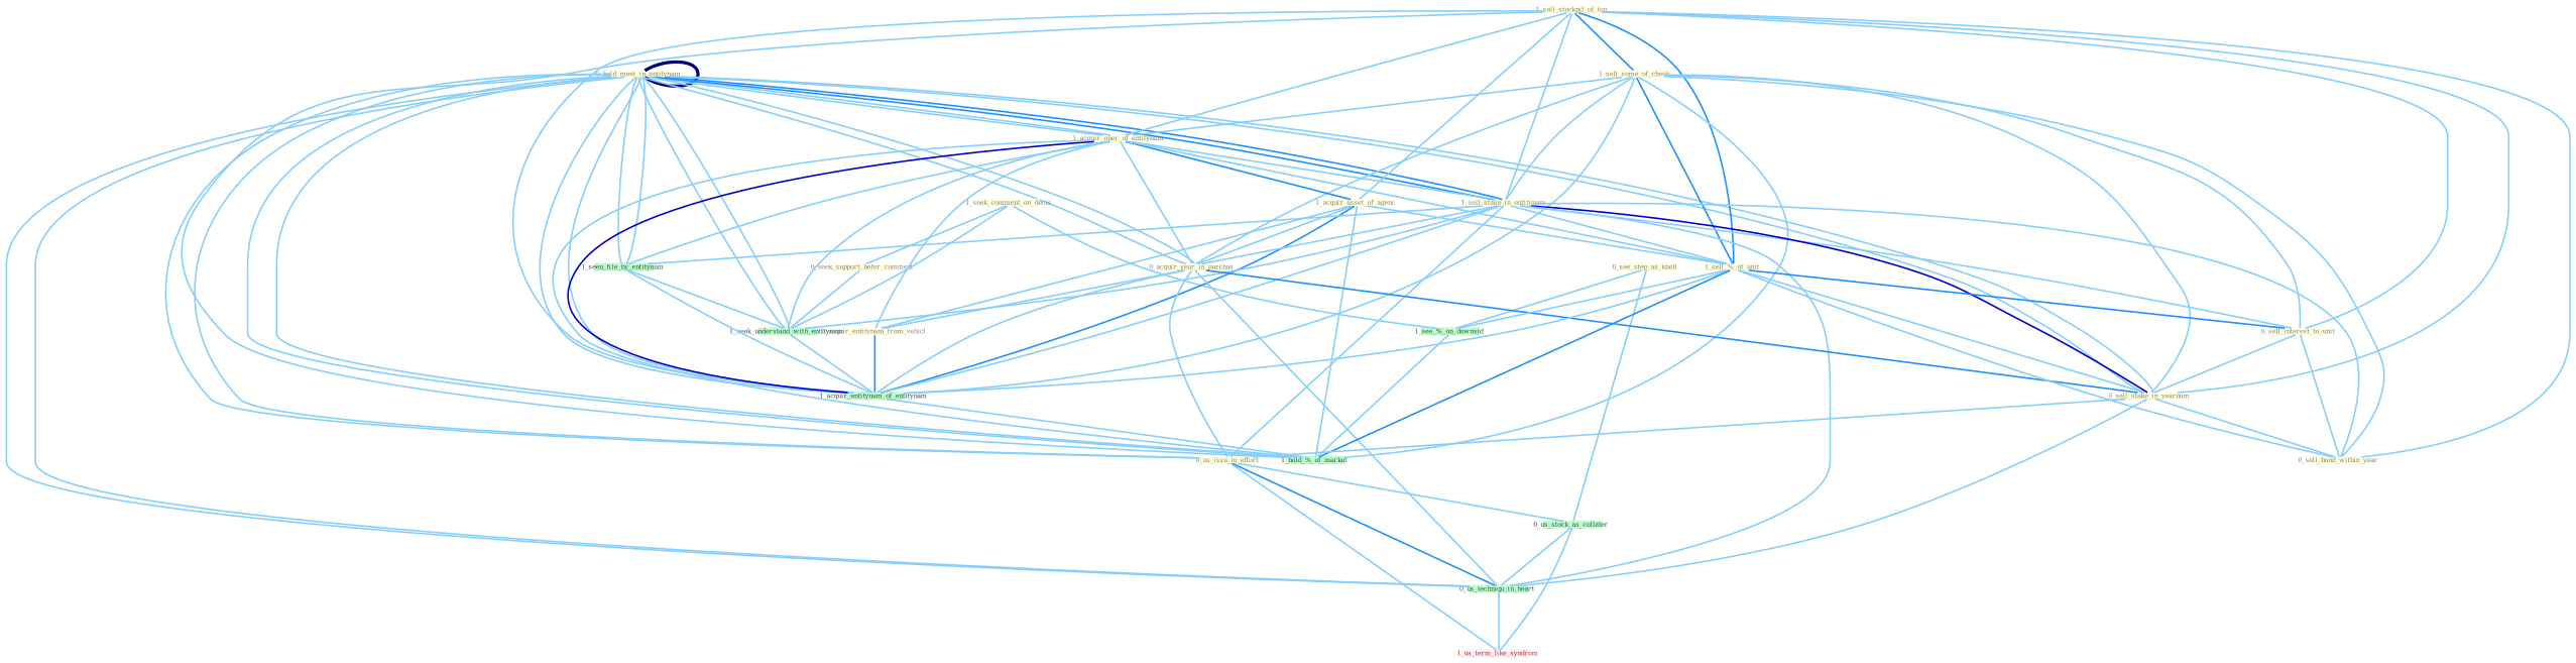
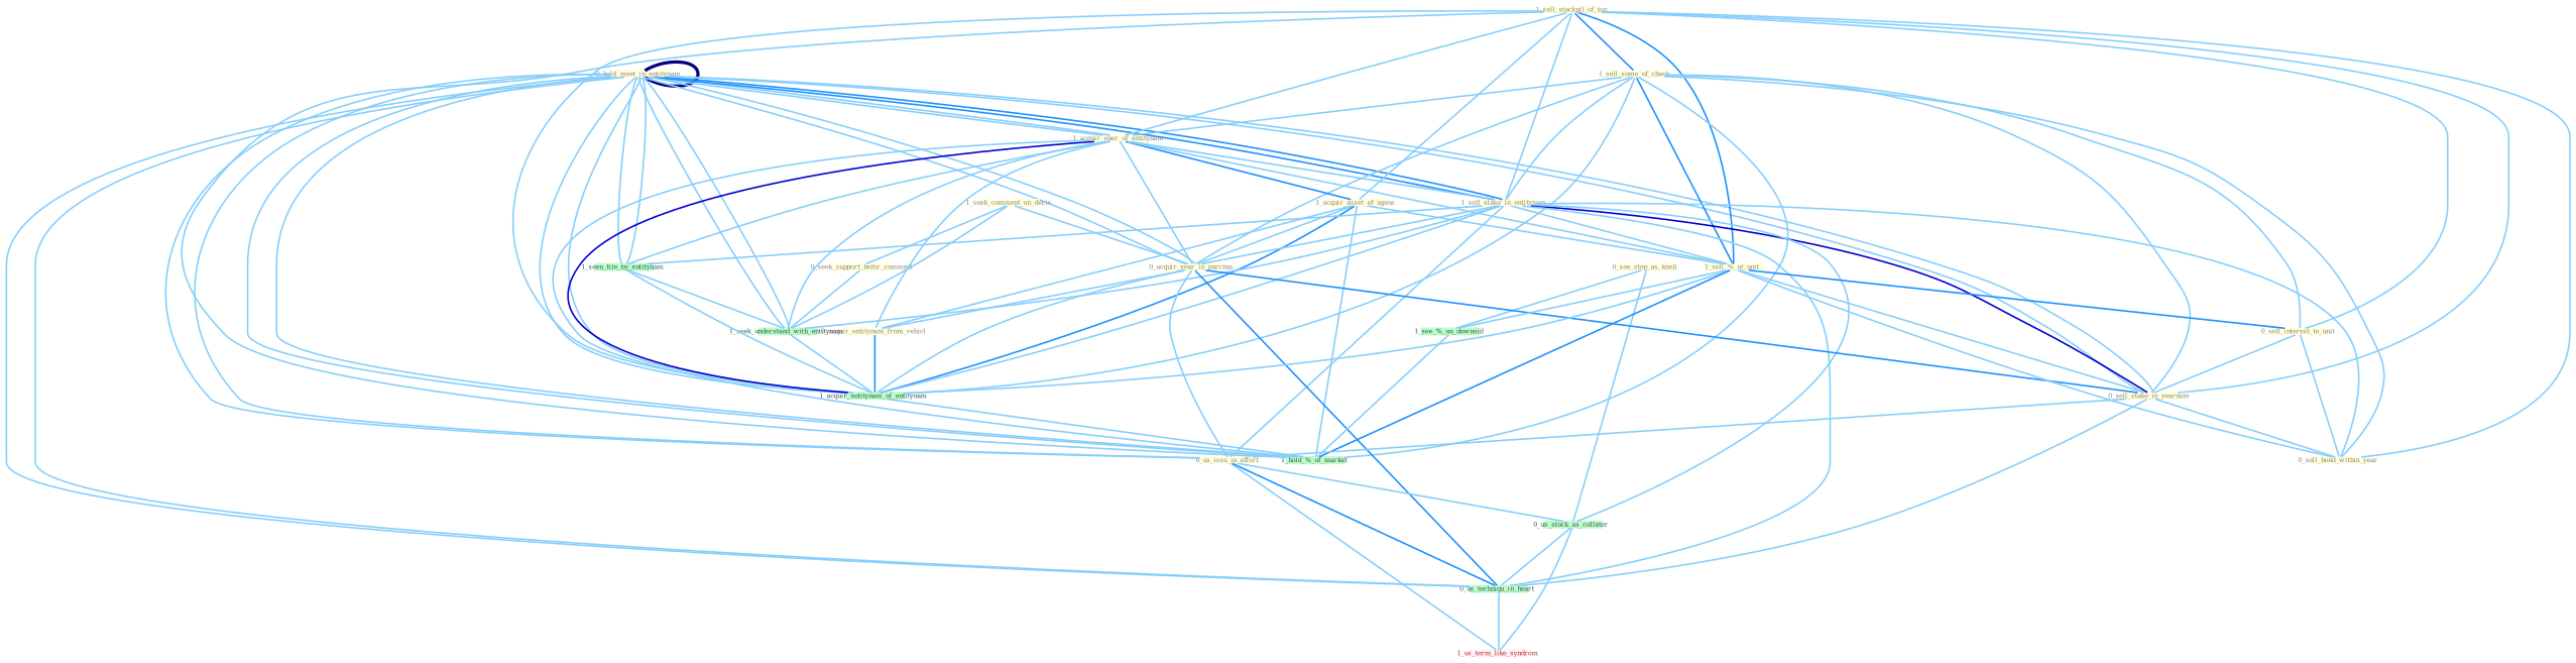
  graph {
    node [color="#ffffe0" fixedsize=true fontcolor="#8b7d6b" fontsize=4 shape=polygon style=filled]
    edge [color="#87cefa" w=1]
    "0_see_step_as_knell " [height=.06 width=.5]
    "0_hold_meet_in_entitynam " [height=.06 width=.5]
    "1_seek_comment_on_decis " [height=.06 width=.5]
    "1_sell_stockpil_of_ton " [height=.06 width=.5]
    "1_sell_some_of_check " [height=.06 width=.5]
    "1_acquir_oper_of_entitynam " [height=.06 width=.5]
    "1_acquir_asset_of_agenc " [height=.06 width=.5]
    "1_sell_stake_in_entitynam " [height=.06 width=.5]
    n9 [height=.06 label="0_seek_support_befor_comment" width=.5]
    "0_acquir_year_in_purchas " [height=.06 width=.5]
    "1_sell_%_of_unit " [height=.06 width=.5]
    "0_sell_interest_to_unit " [height=.06 width=.5]
    "0_sell_stake_in_yearnum " [height=.06 width=.5]
    "0_us_issu_in_effort " [height=.06 width=.5]
    "0_sell_bond_within_year " [height=.06 width=.5]
    "0_acquir_entitynam_from_vehicl " [height=.06 width=.5]
    "1_us_term_like_syndrom " [color="#fff0f5" fontcolor="#b22222" height=.06 width=.5]
    "0_us_stock_as_collater " [color="#BDFCC9" fontcolor="#2f4f4f" height=.06 width=.5]
    "1_see_%_on_downsid " [color="#BDFCC9" fontcolor="#2f4f4f" height=.06 width=.5]
    "1_seen_file_by_entitynam " [color="#BDFCC9" fontcolor="#2f4f4f" height=.06 width=.5]
    "1_seek_understand_with_entitynam " [color="#BDFCC9" fontcolor="#2f4f4f" height=.06 width=.5]
    "1_acquir_entitynam_of_entitynam " [color="#BDFCC9" fontcolor="#2f4f4f" height=.06 width=.5]
    "0_us_techniqu_in_heart " [color="#BDFCC9" fontcolor="#2f4f4f" height=.06 width=.5]
    "1_hold_%_of_market " [color="#BDFCC9" fontcolor="#2f4f4f" height=.06 width=.5]
    subgraph sub_1 {
      "0_see_step_as_knell "
      "0_hold_meet_in_entitynam "
      "1_seek_comment_on_decis "
      "1_sell_stockpil_of_ton "
      "1_sell_some_of_check "
      "1_acquir_oper_of_entitynam "
      "1_acquir_asset_of_agenc "
      "1_sell_stake_in_entitynam "
      n9
      "0_acquir_year_in_purchas "
      "1_sell_%_of_unit "
      "0_sell_interest_to_unit "
      "0_sell_stake_in_yearnum "
      "0_us_issu_in_effort "
      "0_sell_bond_within_year "
      "0_acquir_entitynam_from_vehicl "
    }
    subgraph sub_2 {
      "1_us_term_like_syndrom "
    }
    "0_see_step_as_knell " -- "0_us_stock_as_collater "
    "0_see_step_as_knell " -- "1_see_%_on_downsid "
    "0_hold_meet_in_entitynam " -- "0_hold_meet_in_entitynam " [color="#000080" style=bold w=4]
    "0_hold_meet_in_entitynam " -- "1_acquir_oper_of_entitynam "
    "0_hold_meet_in_entitynam " -- "1_acquir_oper_of_entitynam "
    "0_hold_meet_in_entitynam " -- "1_sell_stake_in_entitynam " [color="#1e90ff" w=2]
    "0_hold_meet_in_entitynam " -- "1_sell_stake_in_entitynam " [color="#1e90ff" w=2]
    "0_hold_meet_in_entitynam " -- "0_acquir_year_in_purchas "
    "0_hold_meet_in_entitynam " -- "0_acquir_year_in_purchas "
    "0_hold_meet_in_entitynam " -- "0_sell_stake_in_yearnum "
    "0_hold_meet_in_entitynam " -- "0_sell_stake_in_yearnum "
    "0_hold_meet_in_entitynam " -- "0_us_issu_in_effort "
    "0_hold_meet_in_entitynam " -- "0_us_issu_in_effort "
    "0_hold_meet_in_entitynam " -- "1_seen_file_by_entitynam "
    "0_hold_meet_in_entitynam " -- "1_seen_file_by_entitynam "
    "0_hold_meet_in_entitynam " -- "1_seek_understand_with_entitynam "
    "0_hold_meet_in_entitynam " -- "1_seek_understand_with_entitynam "
    "0_hold_meet_in_entitynam " -- "1_acquir_entitynam_of_entitynam "
    "0_hold_meet_in_entitynam " -- "1_acquir_entitynam_of_entitynam "
    "0_hold_meet_in_entitynam " -- "0_us_techniqu_in_heart "
    "0_hold_meet_in_entitynam " -- "0_us_techniqu_in_heart "
    "0_hold_meet_in_entitynam " -- "1_hold_%_of_market "
    "0_hold_meet_in_entitynam " -- "1_hold_%_of_market "
    "1_seek_comment_on_decis " -- n9
-   "1_seek_comment_on_decis " -- "1_see_%_on_downsid "
+   "1_seek_comment_on_decis " -- "0_acquir_year_in_purchas "
    "1_seek_comment_on_decis " -- "1_seek_understand_with_entitynam "
    "1_sell_stockpil_of_ton " -- "1_sell_some_of_check " [color="#1e90ff" w=2]
    "1_sell_stockpil_of_ton " -- "1_acquir_oper_of_entitynam "
    "1_sell_stockpil_of_ton " -- "1_acquir_asset_of_agenc "
    "1_sell_stockpil_of_ton " -- "1_sell_stake_in_entitynam "
    "1_sell_stockpil_of_ton " -- "1_sell_%_of_unit " [color="#1e90ff" w=2]
    "1_sell_stockpil_of_ton " -- "0_sell_interest_to_unit "
    "1_sell_stockpil_of_ton " -- "0_sell_stake_in_yearnum "
    "1_sell_stockpil_of_ton " -- "0_sell_bond_within_year "
    "1_sell_stockpil_of_ton " -- "1_acquir_entitynam_of_entitynam "
    "1_sell_stockpil_of_ton " -- "1_hold_%_of_market "
    "1_sell_some_of_check " -- "1_acquir_oper_of_entitynam "
    "1_sell_some_of_check " -- "1_sell_stake_in_entitynam "
    "1_sell_some_of_check " -- "0_acquir_year_in_purchas "
    "1_sell_some_of_check " -- "1_sell_%_of_unit " [color="#1e90ff" w=2]
    "1_sell_some_of_check " -- "0_sell_interest_to_unit "
    "1_sell_some_of_check " -- "0_sell_stake_in_yearnum "
    "1_sell_some_of_check " -- "0_sell_bond_within_year "
    "1_sell_some_of_check " -- "1_acquir_entitynam_of_entitynam "
    "1_sell_some_of_check " -- "1_hold_%_of_market "
    "1_acquir_oper_of_entitynam " -- "1_acquir_asset_of_agenc " [color="#1e90ff" w=2]
    "1_acquir_oper_of_entitynam " -- "1_sell_stake_in_entitynam "
    "1_acquir_oper_of_entitynam " -- "0_acquir_year_in_purchas "
    "1_acquir_oper_of_entitynam " -- "1_sell_%_of_unit "
    "1_acquir_oper_of_entitynam " -- "0_acquir_entitynam_from_vehicl "
    "1_acquir_oper_of_entitynam " -- "1_seen_file_by_entitynam "
    "1_acquir_oper_of_entitynam " -- "1_seek_understand_with_entitynam "
    "1_acquir_oper_of_entitynam " -- "1_acquir_entitynam_of_entitynam " [color="#0000cd" w=3]
    "1_acquir_oper_of_entitynam " -- "1_hold_%_of_market "
    "1_acquir_asset_of_agenc " -- "0_acquir_year_in_purchas "
    "1_acquir_asset_of_agenc " -- "1_sell_%_of_unit "
    "1_acquir_asset_of_agenc " -- "0_acquir_entitynam_from_vehicl "
    "1_acquir_asset_of_agenc " -- "1_acquir_entitynam_of_entitynam " [color="#1e90ff" w=2]
    "1_acquir_asset_of_agenc " -- "1_hold_%_of_market "
    "1_sell_stake_in_entitynam " -- "0_acquir_year_in_purchas "
    "1_sell_stake_in_entitynam " -- "1_sell_%_of_unit "
-   "1_sell_stake_in_entitynam " -- "0_sell_interest_to_unit "
+   "1_sell_stake_in_entitynam " -- "0_us_stock_as_collater "
    "1_sell_stake_in_entitynam " -- "0_sell_stake_in_yearnum " [color="#0000cd" w=3]
    "1_sell_stake_in_entitynam " -- "0_us_issu_in_effort "
    "1_sell_stake_in_entitynam " -- "0_sell_bond_within_year "
    "1_sell_stake_in_entitynam " -- "1_seen_file_by_entitynam "
    "1_sell_stake_in_entitynam " -- "1_seek_understand_with_entitynam "
    "1_sell_stake_in_entitynam " -- "1_acquir_entitynam_of_entitynam "
    "1_sell_stake_in_entitynam " -- "0_us_techniqu_in_heart "
    n9 -- "1_seek_understand_with_entitynam "
    "0_acquir_year_in_purchas " -- "0_sell_stake_in_yearnum " [color="#1e90ff"]
    "0_acquir_year_in_purchas " -- "0_us_issu_in_effort "
    "0_acquir_year_in_purchas " -- "0_acquir_entitynam_from_vehicl "
    "0_acquir_year_in_purchas " -- "1_acquir_entitynam_of_entitynam "
-   "0_acquir_year_in_purchas " -- "0_us_techniqu_in_heart "
+   "0_acquir_year_in_purchas " -- "0_us_techniqu_in_heart " [color="#1e90ff"]
    "1_sell_%_of_unit " -- "0_sell_interest_to_unit " [color="#1e90ff" w=2]
    "1_sell_%_of_unit " -- "0_sell_stake_in_yearnum "
    "1_sell_%_of_unit " -- "0_sell_bond_within_year "
    "1_sell_%_of_unit " -- "1_see_%_on_downsid "
    "1_sell_%_of_unit " -- "1_acquir_entitynam_of_entitynam "
    "1_sell_%_of_unit " -- "1_hold_%_of_market " [color="#1e90ff" w=2]
    "0_sell_interest_to_unit " -- "0_sell_stake_in_yearnum "
    "0_sell_interest_to_unit " -- "0_sell_bond_within_year "
    "0_sell_stake_in_yearnum " -- "0_us_issu_in_effort "
    "0_sell_stake_in_yearnum " -- "0_sell_bond_within_year "
    "0_sell_stake_in_yearnum " -- "0_us_techniqu_in_heart "
    "0_us_issu_in_effort " -- "1_us_term_like_syndrom "
    "0_us_issu_in_effort " -- "0_us_stock_as_collater "
    "0_us_issu_in_effort " -- "0_us_techniqu_in_heart " [color="#1e90ff" w=2]
    "0_acquir_entitynam_from_vehicl " -- "1_acquir_entitynam_of_entitynam " [color="#1e90ff" w=2]
    "0_us_stock_as_collater " -- "1_us_term_like_syndrom "
    "0_us_stock_as_collater " -- "0_us_techniqu_in_heart "
    "1_see_%_on_downsid " -- "1_hold_%_of_market "
    "1_seen_file_by_entitynam " -- "1_seek_understand_with_entitynam "
    "1_seen_file_by_entitynam " -- "1_acquir_entitynam_of_entitynam "
    "1_seek_understand_with_entitynam " -- "1_acquir_entitynam_of_entitynam "
    "1_acquir_entitynam_of_entitynam " -- "1_hold_%_of_market "
    "0_us_techniqu_in_heart " -- "1_us_term_like_syndrom "
  }
